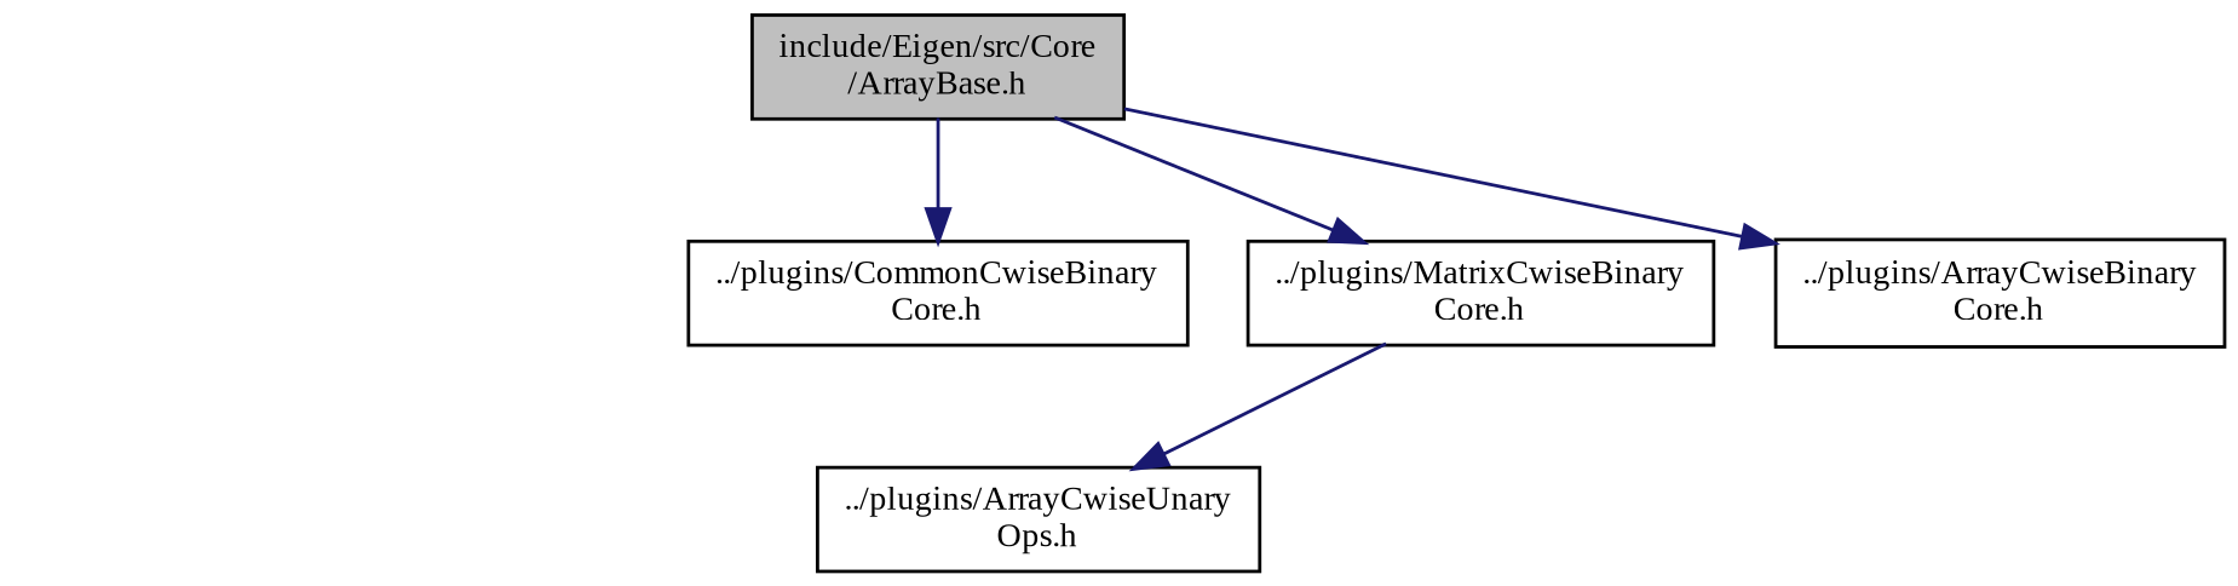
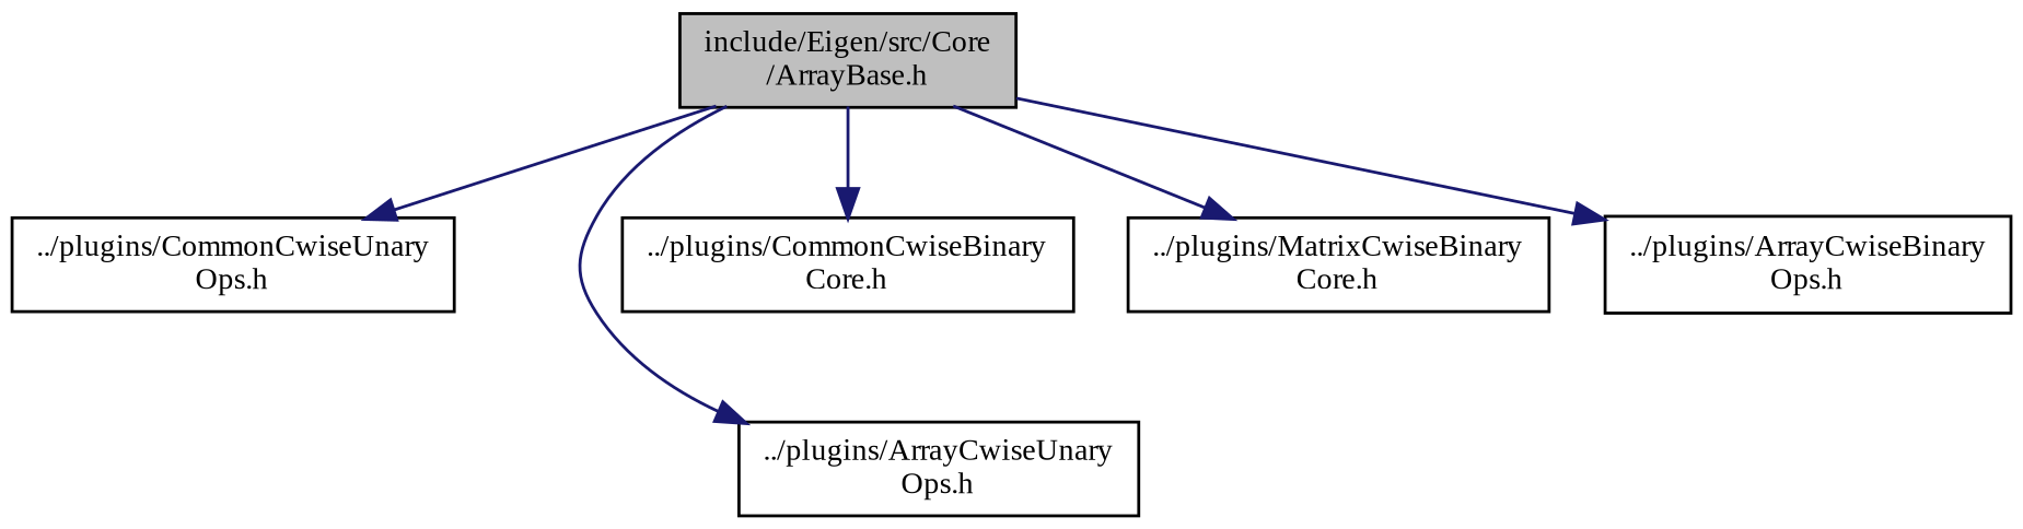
  digraph {
    fontname="Liberation Serif"
    node [color=black fillcolor=white fontname="Liberation Serif" fontsize=10 shape=record style=filled]
    edge [color=midnightblue fontname="Liberation Serif" fontsize=10 labelfontname=Helvetica labelfontsize=10 style=solid]
    n1 [fillcolor=grey75 fontcolor=black height=0.2 label="include/Eigen/src/Core\l/ArrayBase.h" width=0.4]
+   n2 [height=0.2 label="../plugins/CommonCwiseUnary\lOps.h" width=0.4]
    n3 [height=0.2 label="../plugins/ArrayCwiseUnary\lOps.h" width=0.4]
    n4 [height=0.2 label="../plugins/CommonCwiseBinary\lCore.h" width=0.4]
    n5 [height=0.2 label="../plugins/MatrixCwiseBinary\lCore.h" width=0.4]
-   n6 [height=0.2 label="../plugins/ArrayCwiseBinary\lCore.h" width=0.4]
-   n5 -> n3
+   n6 [height=0.2 label="../plugins/ArrayCwiseBinary\lOps.h" width=0.4]
+   n1 -> n2
+   n1 -> n3
    n1 -> n4
    n1 -> n5
    n1 -> n6
  }
